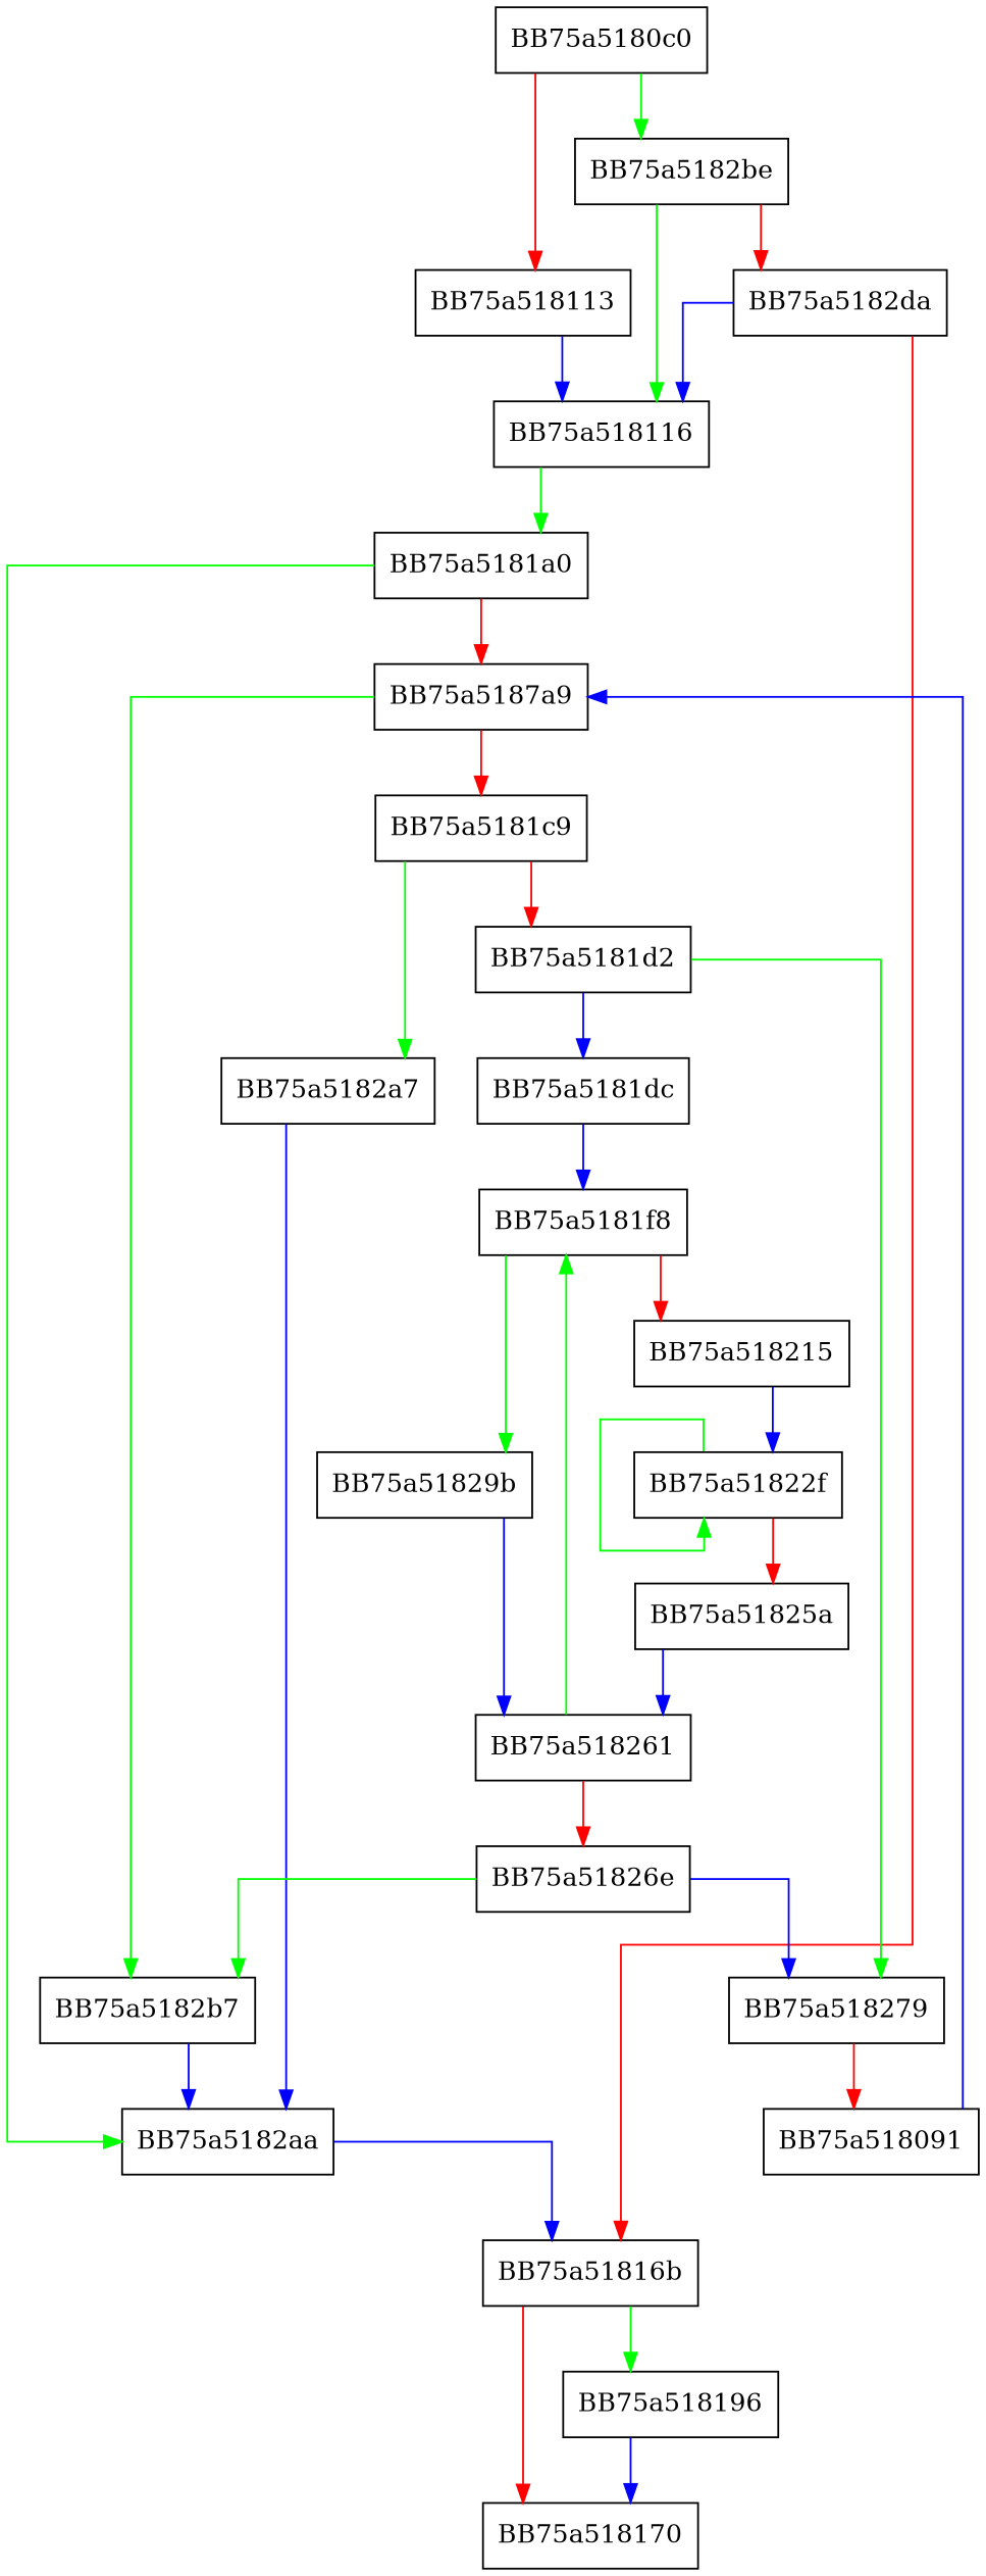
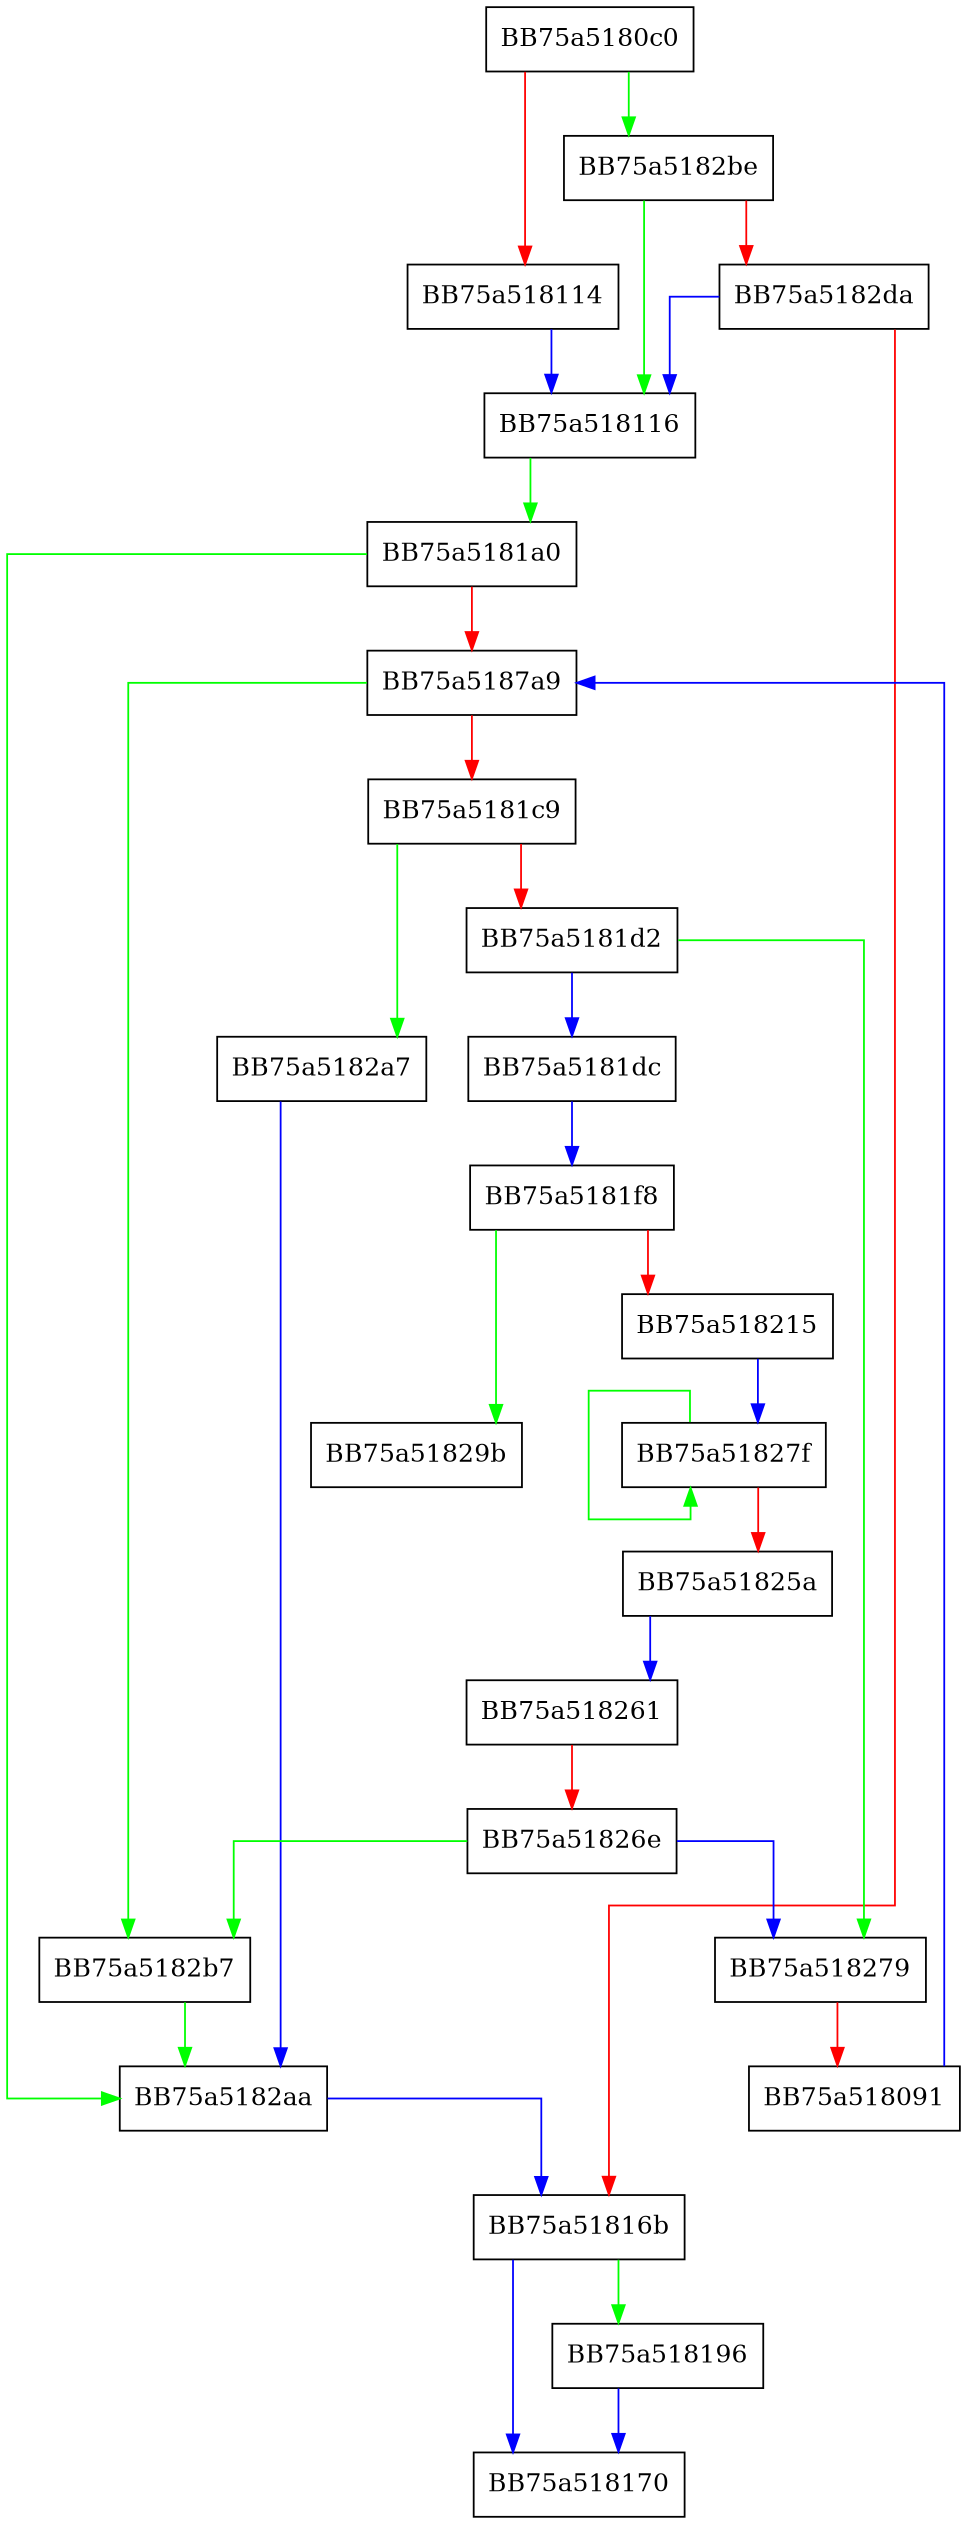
  digraph {
    splines=ortho
    node [shape=box]
    edge [color=blue]
    BB75a5180c0
    BB75a5182be
-   BB75a518113
+   BB75a518113 [label=BB75a518114]
    BB75a518116
    BB75a5182da
    BB75a5181a0
    BB75a51816b
    BB75a5182aa
    n9 [label=BB75a5187a9]
    BB75a518196
    BB75a518170
    BB75a5182b7
    BB75a5181c9
    BB75a5182a7
    BB75a5181d2
    BB75a518279
    BB75a5181dc
    n18 [label=BB75a518091]
    BB75a5181f8
    BB75a51829b
    BB75a518215
    BB75a518261
-   BB75a51822f
+   BB75a51822f [label=BB75a51827f]
    BB75a51826e
    BB75a51825a
    BB75a5180c0 -> BB75a5182be [color=green]
    BB75a5180c0 -> BB75a518113 [color=red]
    BB75a5182be -> BB75a518116 [color=green]
    BB75a5182be -> BB75a5182da [color=red]
    BB75a518113 -> BB75a518116
    BB75a518116 -> BB75a5181a0 [color=green]
    BB75a5182da -> BB75a518116
    BB75a5182da -> BB75a51816b [color=red]
    BB75a5181a0 -> BB75a5182aa [color=green]
    BB75a5181a0 -> n9 [color=red]
    BB75a51816b -> BB75a518196 [color=green]
-   BB75a51816b -> BB75a518170 [color=red]
+   BB75a51816b -> BB75a518170
    BB75a5182aa -> BB75a51816b
    n9 -> BB75a5182b7 [color=green]
    n9 -> BB75a5181c9 [color=red]
    BB75a518196 -> BB75a518170
-   BB75a5182b7 -> BB75a5182aa
+   BB75a5182b7 -> BB75a5182aa [color=green]
    BB75a5181c9 -> BB75a5182a7 [color=green]
    BB75a5181c9 -> BB75a5181d2 [color=red]
    BB75a5182a7 -> BB75a5182aa
    BB75a5181d2 -> BB75a518279 [color=green]
    BB75a5181d2 -> BB75a5181dc
    BB75a518279 -> n18 [color=red]
    BB75a5181dc -> BB75a5181f8
    n18 -> n9
    BB75a5181f8 -> BB75a51829b [color=green]
    BB75a5181f8 -> BB75a518215 [color=red]
-   BB75a51829b -> BB75a518261
    BB75a518215 -> BB75a51822f
-   BB75a518261 -> BB75a5181f8 [color=green]
    BB75a518261 -> BB75a51826e [color=red]
    BB75a51822f -> BB75a51822f [color=green]
    BB75a51822f -> BB75a51825a [color=red]
    BB75a51826e -> BB75a5182b7 [color=green]
    BB75a51826e -> BB75a518279
    BB75a51825a -> BB75a518261
  }
